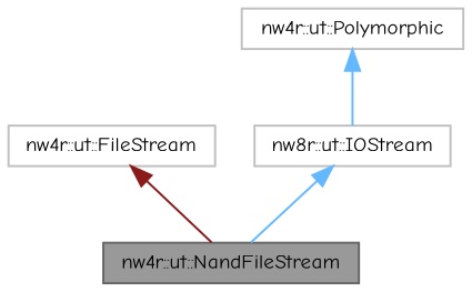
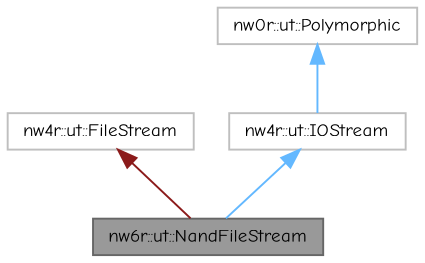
  digraph {
    fontname="Comic Neue"
    node [color=grey75 fillcolor=white fontname="Comic Neue" fontsize=10 shape=box style=filled]
    edge [color=steelblue1 dir=back fontname="Comic Neue" fontsize=10 labelfontname=FreeMono labelfontsize=10 style=solid]
-   n1 [color=gray40 fillcolor=grey60 fontcolor=black height=0.2 label="nw4r::ut::NandFileStream" width=0.4]
+   n1 [color=gray40 fillcolor=grey60 fontcolor=black height=0.2 label="nw6r::ut::NandFileStream" width=0.4]
    n2 [height=0.2 label="nw4r::ut::FileStream" width=0.4]
-   n3 [height=0.2 label="nw8r::ut::IOStream" width=0.4]
-   n4 [height=0.2 label="nw4r::ut::Polymorphic" width=0.4]
+   n3 [height=0.2 label="nw4r::ut::IOStream" width=0.4]
+   n4 [height=0.2 label="nw0r::ut::Polymorphic" width=0.4]
    n2 -> n1 [color=firebrick4]
    n3 -> n1
    n4 -> n3
  }
